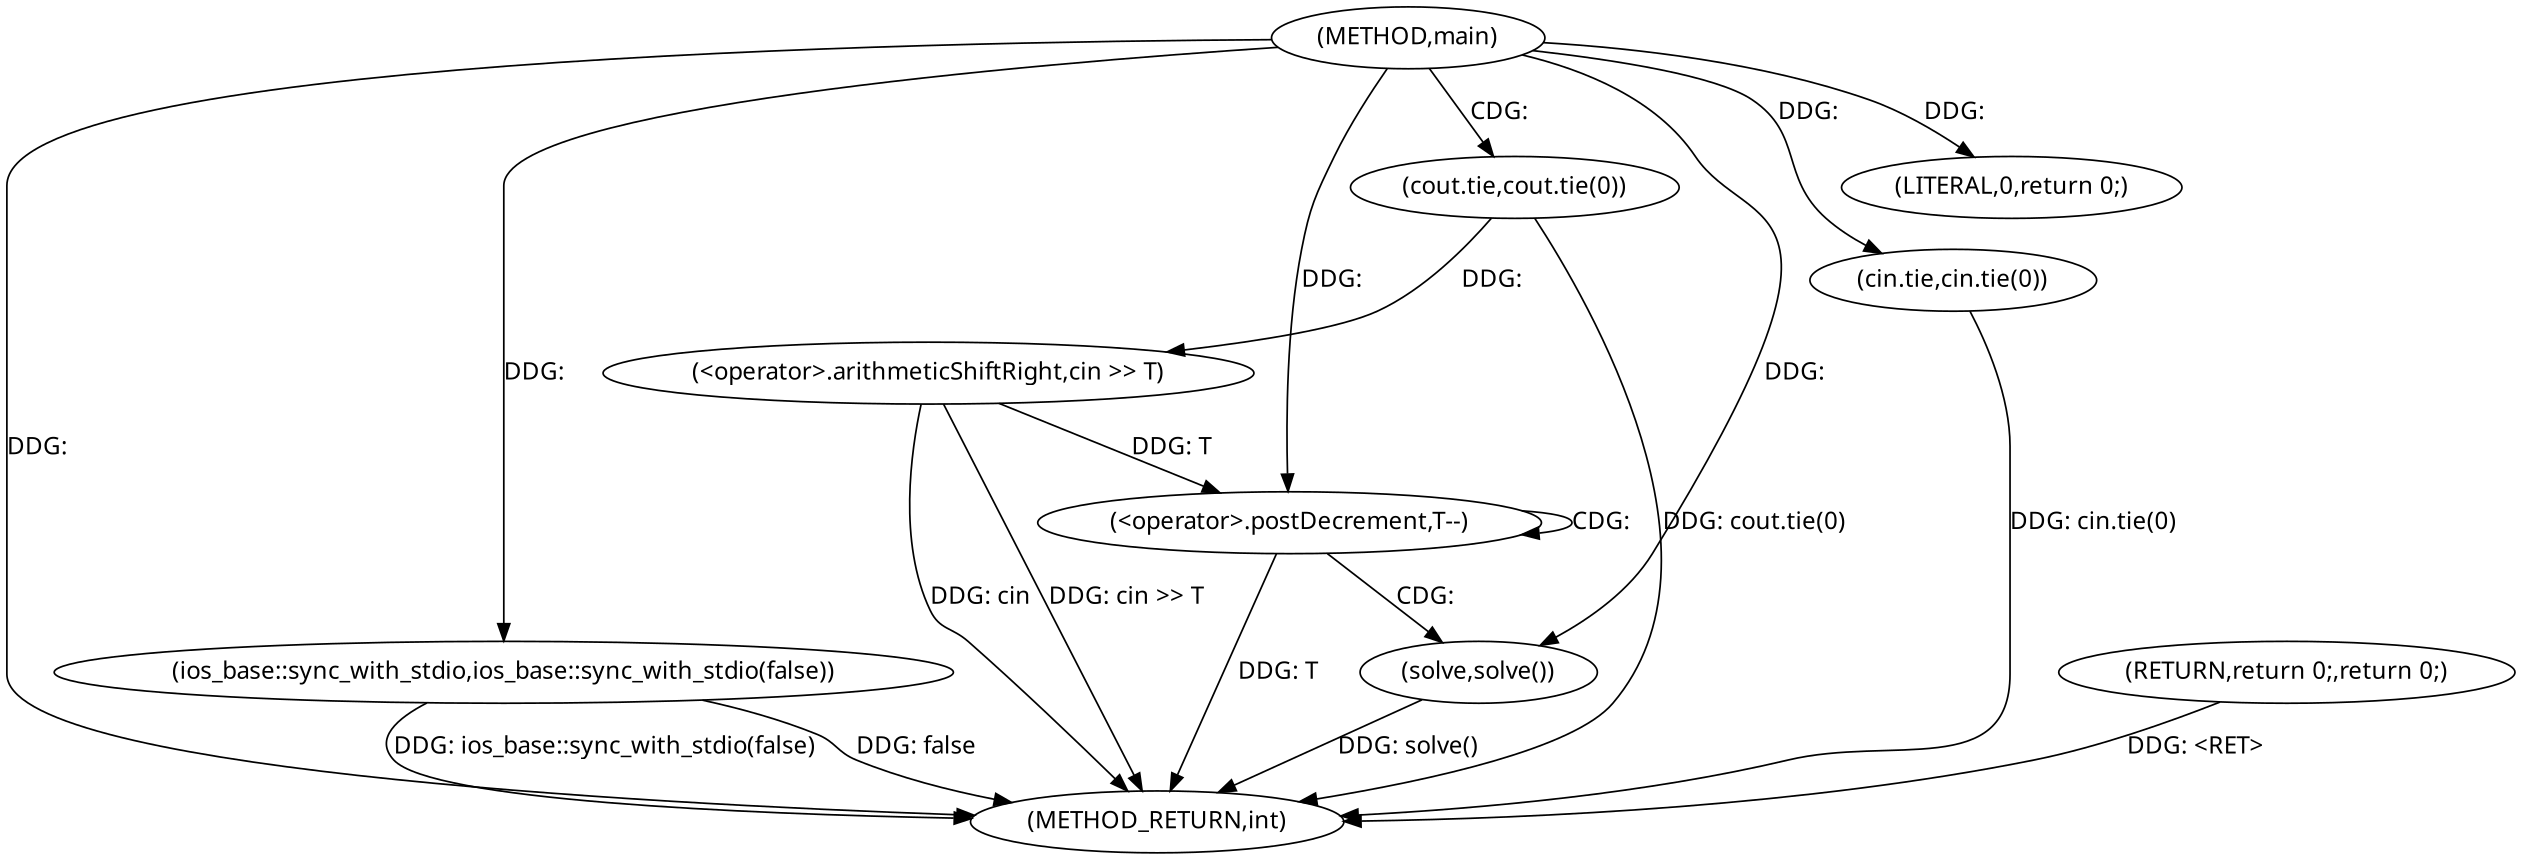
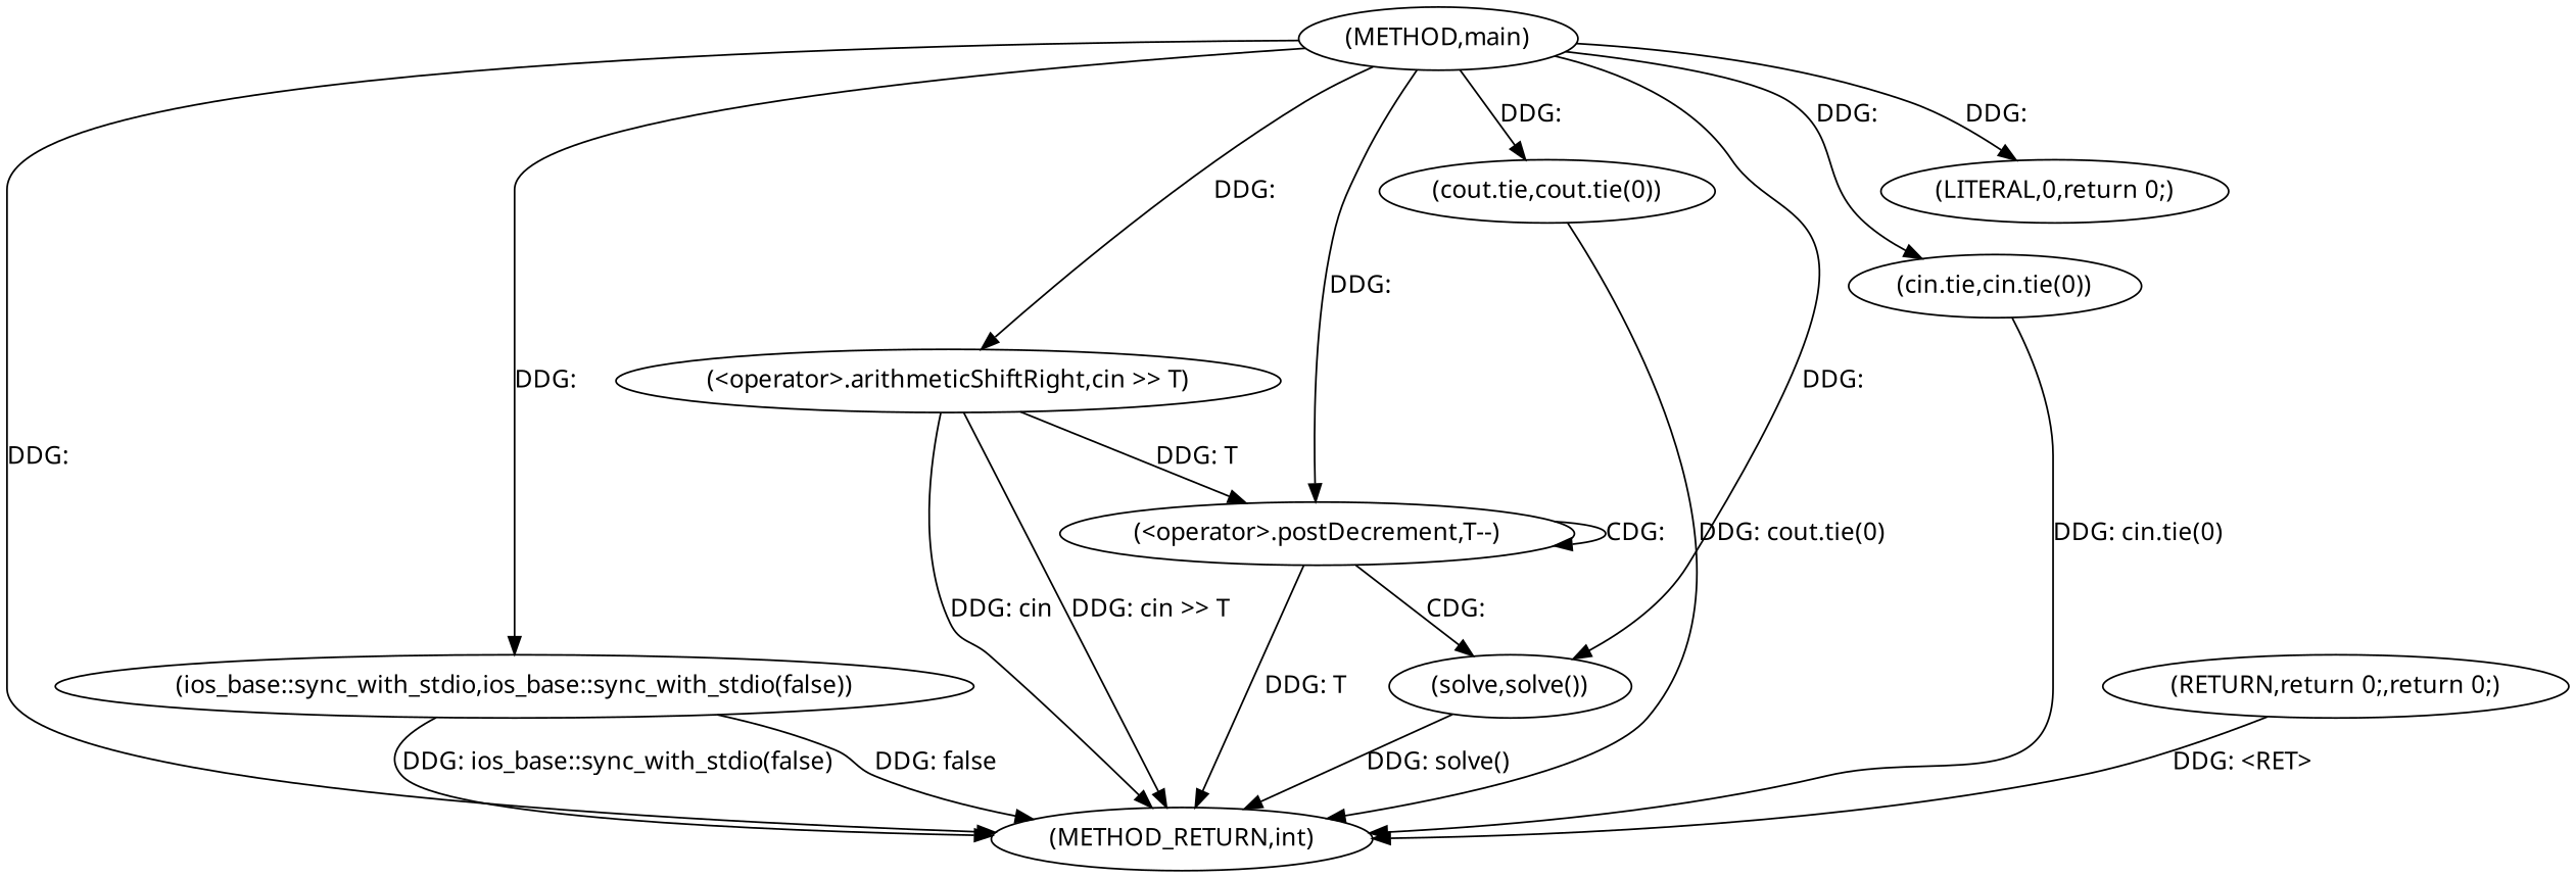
  digraph {
    fontname="Noto Sans"
    node [fontname="Noto Sans"]
    edge [fontname="Noto Sans"]
    n1 [label="(METHOD,main)"]
    n2 [label="(ios_base::sync_with_stdio,ios_base::sync_with_stdio(false))"]
    n3 [label="(<operator>.arithmeticShiftRight,cin >> T)"]
    n4 [label="(cin.tie,cin.tie(0))"]
    n5 [label="(cout.tie,cout.tie(0))"]
    n6 [label="(<operator>.postDecrement,T--)"]
    n7 [label="(solve,solve())"]
    n8 [label="(LITERAL,0,return 0;)"]
    n9 [label="(METHOD_RETURN,int)"]
    n10 [label="(RETURN,return 0;,return 0;)"]
    n1 -> n2 [label="DDG: "]
-   n5 -> n3 [label="DDG: "]
+   n1 -> n3 [label="DDG: "]
    n1 -> n4 [label="DDG: "]
-   n1 -> n5 [label="CDG: "]
+   n1 -> n5 [label="DDG: "]
    n1 -> n6 [label="DDG: "]
    n1 -> n7 [label="DDG: "]
    n1 -> n8 [label="DDG: "]
    n1 -> n9 [label="DDG: "]
    n2 -> n9 [label="DDG: ios_base::sync_with_stdio(false)"]
    n2 -> n9 [label="DDG: false"]
    n3 -> n6 [label="DDG: T"]
    n3 -> n9 [label="DDG: cin >> T"]
    n3 -> n9 [label="DDG: cin"]
    n4 -> n9 [label="DDG: cin.tie(0)"]
    n5 -> n9 [label="DDG: cout.tie(0)"]
    n6 -> n6 [label="CDG: "]
    n6 -> n7 [label="CDG: "]
    n6 -> n9 [label="DDG: T"]
    n7 -> n9 [label="DDG: solve()"]
    n10 -> n9 [label="DDG: <RET>"]
  }
